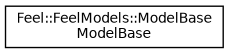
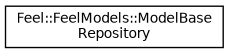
  digraph {
    rankdir=LR
-   n1 [color=black fillcolor=white fontname=Helvetica fontsize=10 height=0.2 label="Feel::FeelModels::ModelBase\lModelBase" shape=record style=filled width=0.4]
+   n1 [color=black fillcolor=white fontname=Helvetica fontsize=10 height=0.2 label="Feel::FeelModels::ModelBase\lRepository" shape=record style=filled width=0.4]
  }
